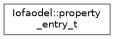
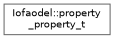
  digraph {
    rankdir=LR
-   n1 [color=grey40 fillcolor=white fontname=Helvetica fontsize=10 height=0.2 label="Iofaodel::property\l_entry_t" shape=box style=filled width=0.4]
+   n1 [color=grey40 fillcolor=white fontname=Helvetica fontsize=10 height=0.2 label="Iofaodel::property\l_property_t" shape=box style=filled width=0.4]
  }
